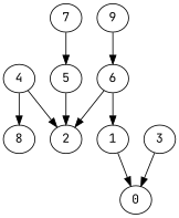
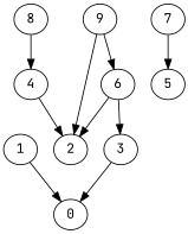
  digraph {
    fontname="JetBrains Mono"
    splines=true
    node [fontname="JetBrains Mono" shape=ellipse]
    edge [fontname="JetBrains Mono"]
    n1 [height=0.3 label=0 width=0.3]
    n2 [height=0.3 label=1 width=0.3]
    n3 [height=0.3 label=2 width=0.3]
    n4 [height=0.3 label=3 width=0.3]
    n5 [height=0.3 label=7 width=0.3]
    n6 [height=0.3 label=5 width=0.3]
    n7 [height=0.3 label=4 width=0.3]
    n8 [height=0.3 label=6 width=0.3]
    n9 [height=0.3 label=8 width=0.3]
    n10 [height=0.3 label=9 width=0.3]
    n2 -> n1
    n4 -> n1
    n5 -> n6
-   n6 -> n3
+   n10 -> n3
    n7 -> n3
-   n8 -> n2
+   n8 -> n4
    n8 -> n3
-   n7 -> n9
+   n9 -> n7
    n10 -> n8
  }
